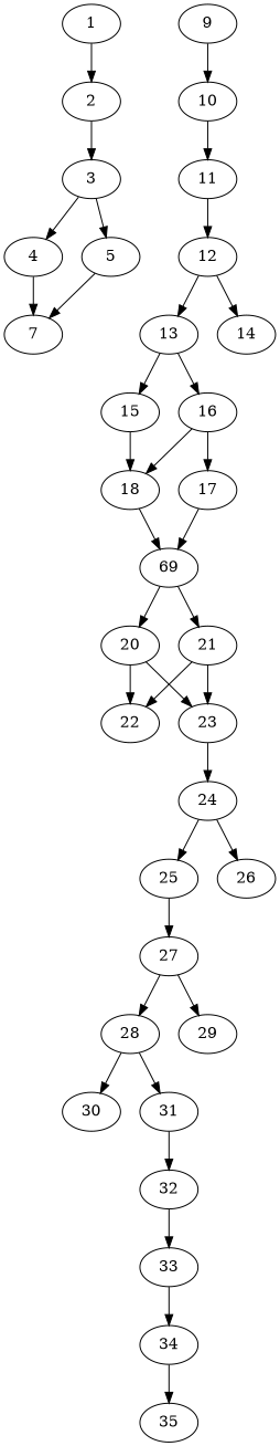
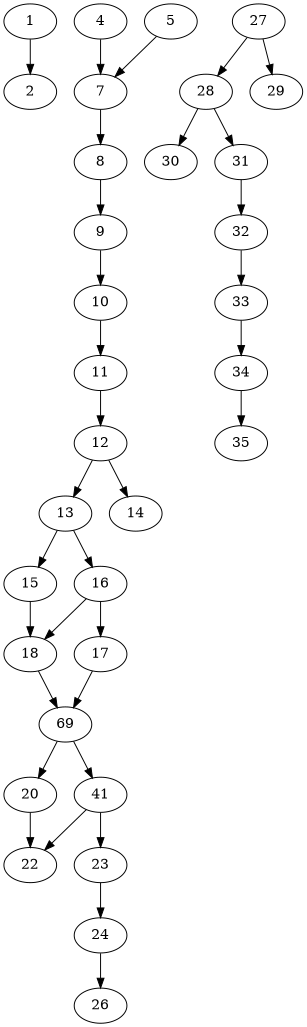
  digraph {
    node [alpha=0.12]
    1 [alpha=0.14 expect_size=6865920]
    2 [alpha=0.03 expect_size=49047552]
-   3 [alpha=0.11 expect_size=13672448]
    4 [alpha=0.15 expect_size=50161664]
    5 [alpha=0.01 expect_size=9618432]
    7 [alpha=0.11 expect_size=40394752]
+   8 [alpha=0.09 expect_size=17733632]
    9 [alpha=0.08 expect_size=33400832]
    10 [alpha=0.13 expect_size=8839168]
    11 [alpha=0.08 expect_size=28250112]
    12 [alpha=0.14 expect_size=15247360]
    13 [alpha=0.07 expect_size=21273600]
    14 [expect_size=46303232]
    15 [alpha=0.03 expect_size=34455552]
    16 [expect_size=37395456]
    18 [alpha=0.02 expect_size=18747392]
    17 [alpha=0.03 expect_size=39052288]
    n18 [expect_size=38840320 label=69]
    20 [alpha=0.07 expect_size=10254336]
-   21 [alpha=0.02 expect_size=41126912]
+   21 [alpha=0.02 expect_size=41126912 label=41]
    22 [alpha=0.16 expect_size=12996608]
    23 [alpha=0.13 expect_size=46112768]
    24 [alpha=0.10 expect_size=15108096]
-   25 [alpha=0.08 expect_size=43437056]
    26 [alpha=0.11 expect_size=49917952]
    27 [alpha=0.09 expect_size=31872000]
    28 [expect_size=38769664]
    29 [alpha=0.07 expect_size=43679744]
    30 [alpha=0.04 expect_size=24495104]
    31 [alpha=0.10 expect_size=39848960]
    32 [alpha=0.01 expect_size=44179456]
    33 [alpha=0.18 expect_size=34105344]
    34 [alpha=0.13 expect_size=18056192]
    35 [alpha=0.00 expect_size=40952832]
    1 -> 2
-   2 -> 3
-   3 -> 4
-   3 -> 5
    4 -> 7
    5 -> 7
+   7 -> 8
+   8 -> 9
    9 -> 10
    10 -> 11
    11 -> 12
    12 -> 13
    12 -> 14
    13 -> 15
    13 -> 16
    15 -> 18
    16 -> 18
    16 -> 17
    18 -> n18
    17 -> n18
    n18 -> 20
    n18 -> 21
    20 -> 22
-   20 -> 23
    21 -> 22
    21 -> 23
    23 -> 24
-   24 -> 25
    24 -> 26
-   25 -> 27
    27 -> 28
    27 -> 29
    28 -> 30
    28 -> 31
    31 -> 32
    32 -> 33
    33 -> 34
    34 -> 35
  }
